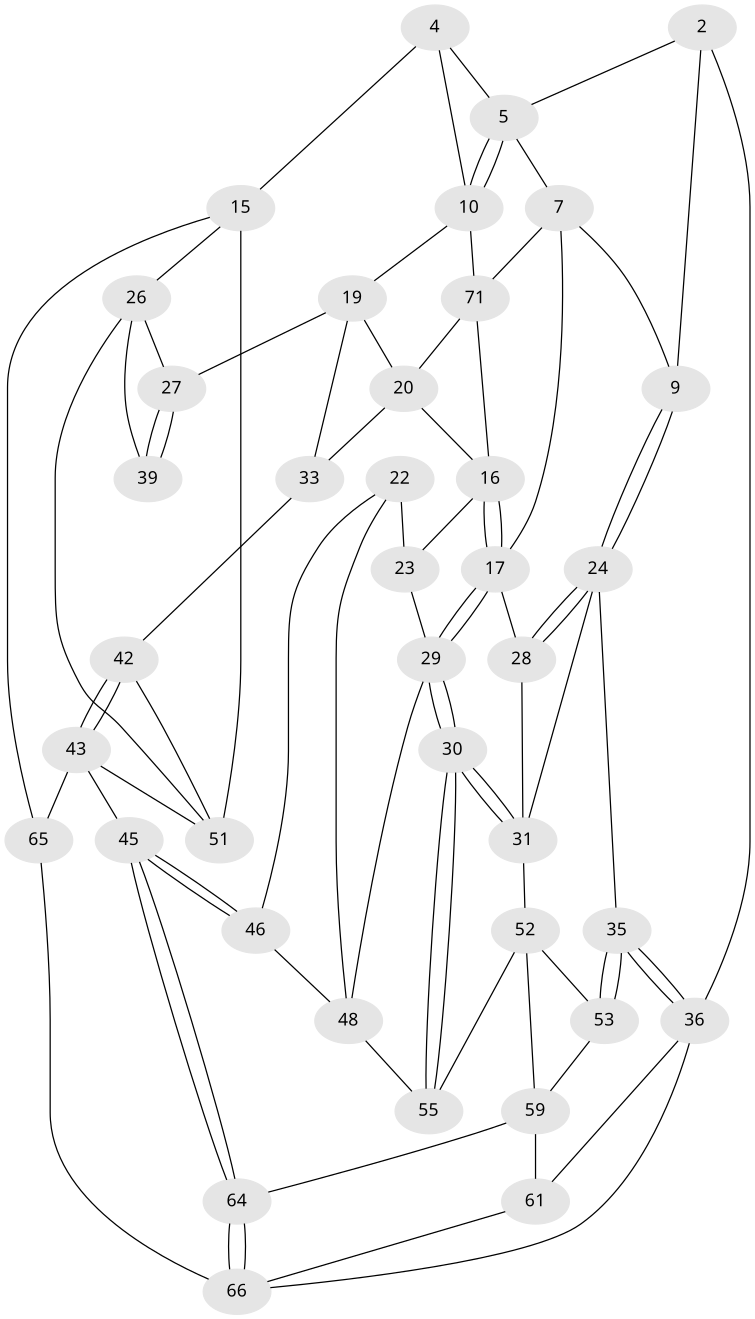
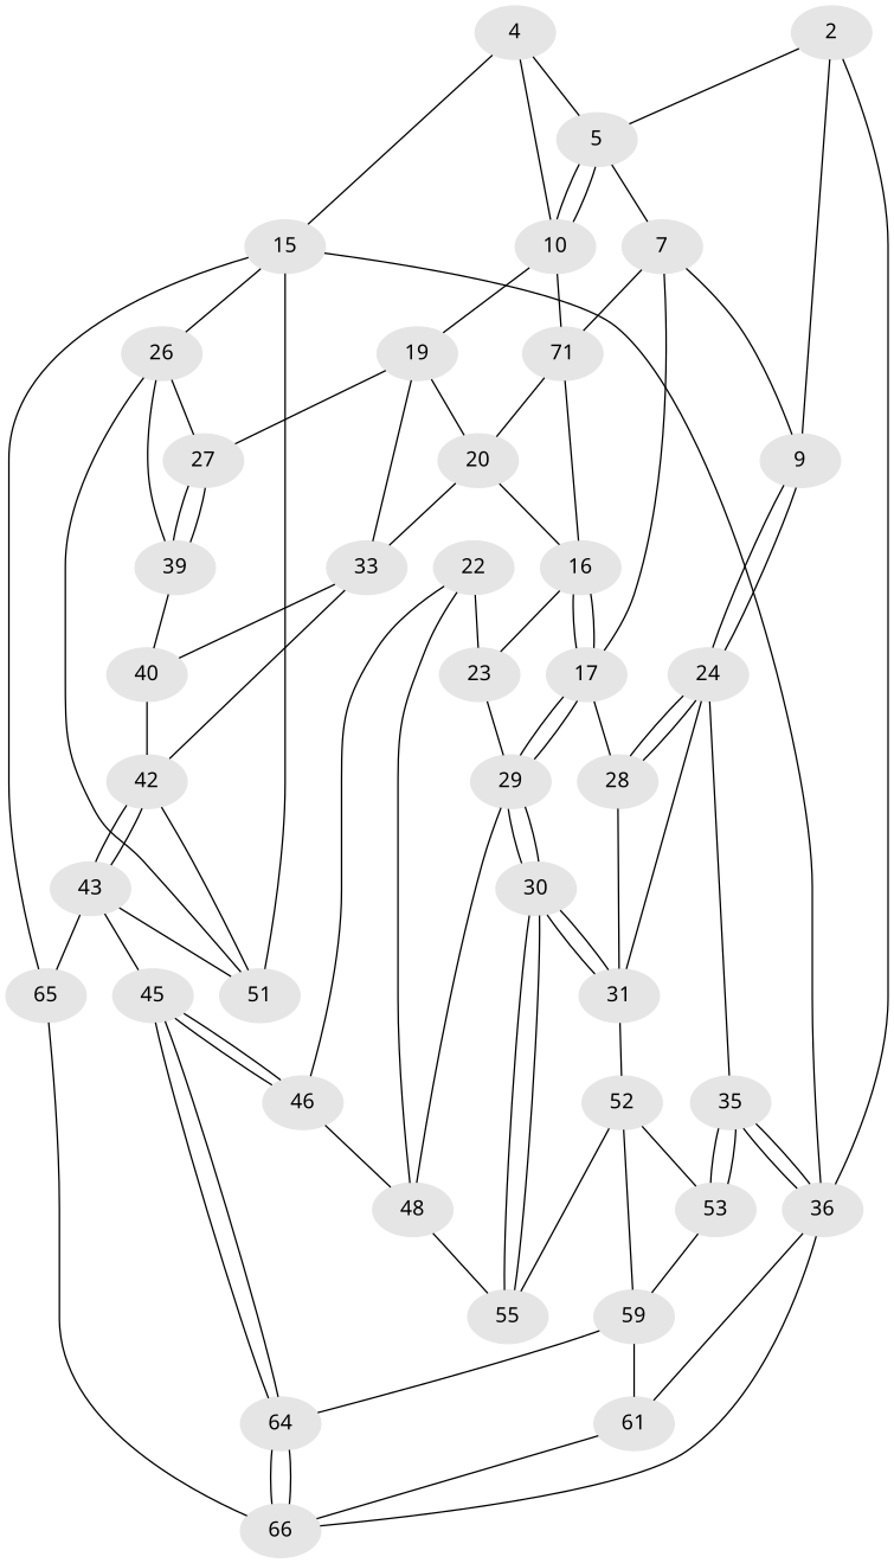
  graph {
    fontname="Noto Sans"
    node [color=gray90 fontname="Noto Sans" style=filled]
    edge [fontname="Noto Sans"]
    2 [super="+3"]
    5 [super="+6"]
    9
    36 [super="+37"]
    4 [super="+13"]
    15 [super="+50"]
    10 [super="+14"]
    26 [super="+49"]
    51 [super="+57"]
    65
    7 [super="+8"]
    24 [super="+34"]
    61 [super="+63"]
    66 [super="+67"]
    n15 [label=71 super="+12"]
    19 [super="+28"]
    17 [super="+18"]
    16
    20 [super="+21"]
    n20 [label=28]
    29 [super="+38"]
    31 [super="+32"]
    35
    27
    33 [super="+41"]
    23
    39
    48 [super="+54"]
    30
+   40
    42 [super="+56"]
    22 [super="+47"]
    46
    55
    52 [super="+58"]
    53 [super="+60"]
    59 [super="+62"]
    43 [super="+44"]
    45
    64
    2 -- 5
    2 -- 9
    2 -- 36
    5 -- 10
    5 -- 10
    5 -- 7
    9 -- 24
    9 -- 24
    36 -- 61
    36 -- 66
    4 -- 5
    4 -- 15
    4 -- 10
+   15 -- 36
    15 -- 26
    15 -- 51
    15 -- 65
    10 -- n15
    10 -- 19
    26 -- 51
    26 -- 27
    26 -- 39
    65 -- 66
    7 -- 9
    7 -- n15
    7 -- 17
    24 -- n20
    24 -- n20
    24 -- 31
    24 -- 35
    61 -- 66
    n15 -- 16
    n15 -- 20
    19 -- 20
    19 -- 27
    19 -- 33
    17 -- n20
    17 -- 29
    17 -- 29
    16 -- 17
    16 -- 17
    16 -- 23
    20 -- 16
    20 -- 33
    n20 -- 31
    29 -- 48
    29 -- 30
    29 -- 30
    31 -- 52
    35 -- 36
    35 -- 36
    35 -- 53
    35 -- 53
    27 -- 39
    27 -- 39
+   33 -- 40
    33 -- 42
    23 -- 29
+   39 -- 40
    48 -- 55
    30 -- 31
    30 -- 31
    30 -- 55
    30 -- 55
+   40 -- 42
    42 -- 51
    42 -- 43
    42 -- 43
    22 -- 23
    22 -- 48
    22 -- 46
    46 -- 48
    52 -- 55
    52 -- 53
    52 -- 59
    53 -- 59
    59 -- 61
    59 -- 64
    43 -- 51
    43 -- 65
    43 -- 45
    45 -- 46
    45 -- 46
    45 -- 64
    45 -- 64
    64 -- 66
    64 -- 66
  }
